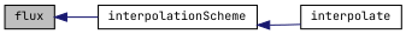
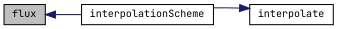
  digraph {
    fontname="JetBrains Mono"
    rankdir=LR
    node [color=black fontname="JetBrains Mono" fontsize=10 shape=record]
    edge [color=midnightblue dir=back fontname="JetBrains Mono" fontsize=10 labelfontname=Helvetica labelfontsize=10 style=solid]
    n1 [fillcolor=grey75 fontcolor=black height=0.2 label=flux style=filled width=0.4]
    n2 [height=0.2 label=interpolationScheme width=0.4]
    n3 [height=0.2 label=interpolate width=0.4]
    n1 -> n2
-   n2 -> n3
+   n3 -> n2
  }
